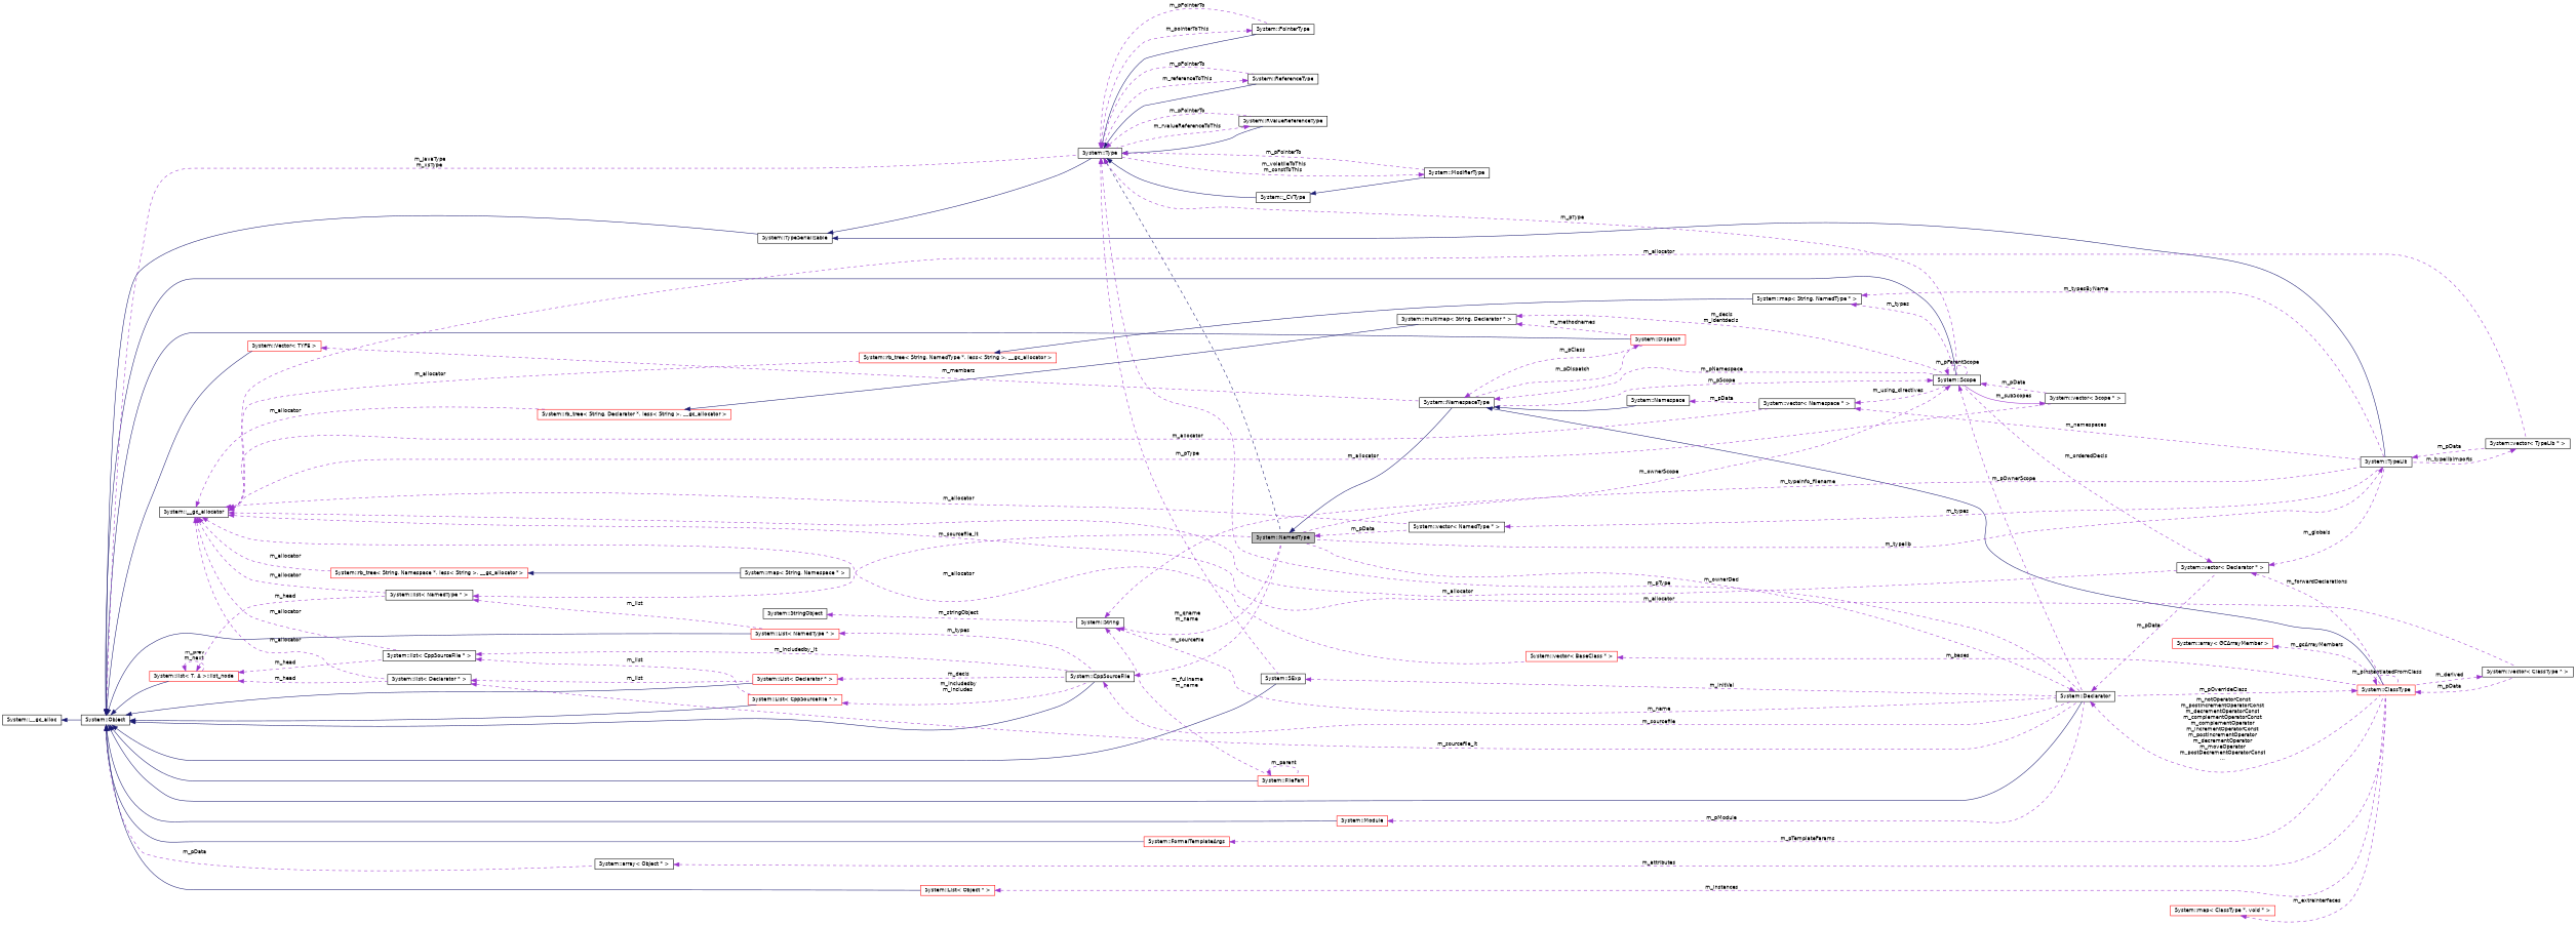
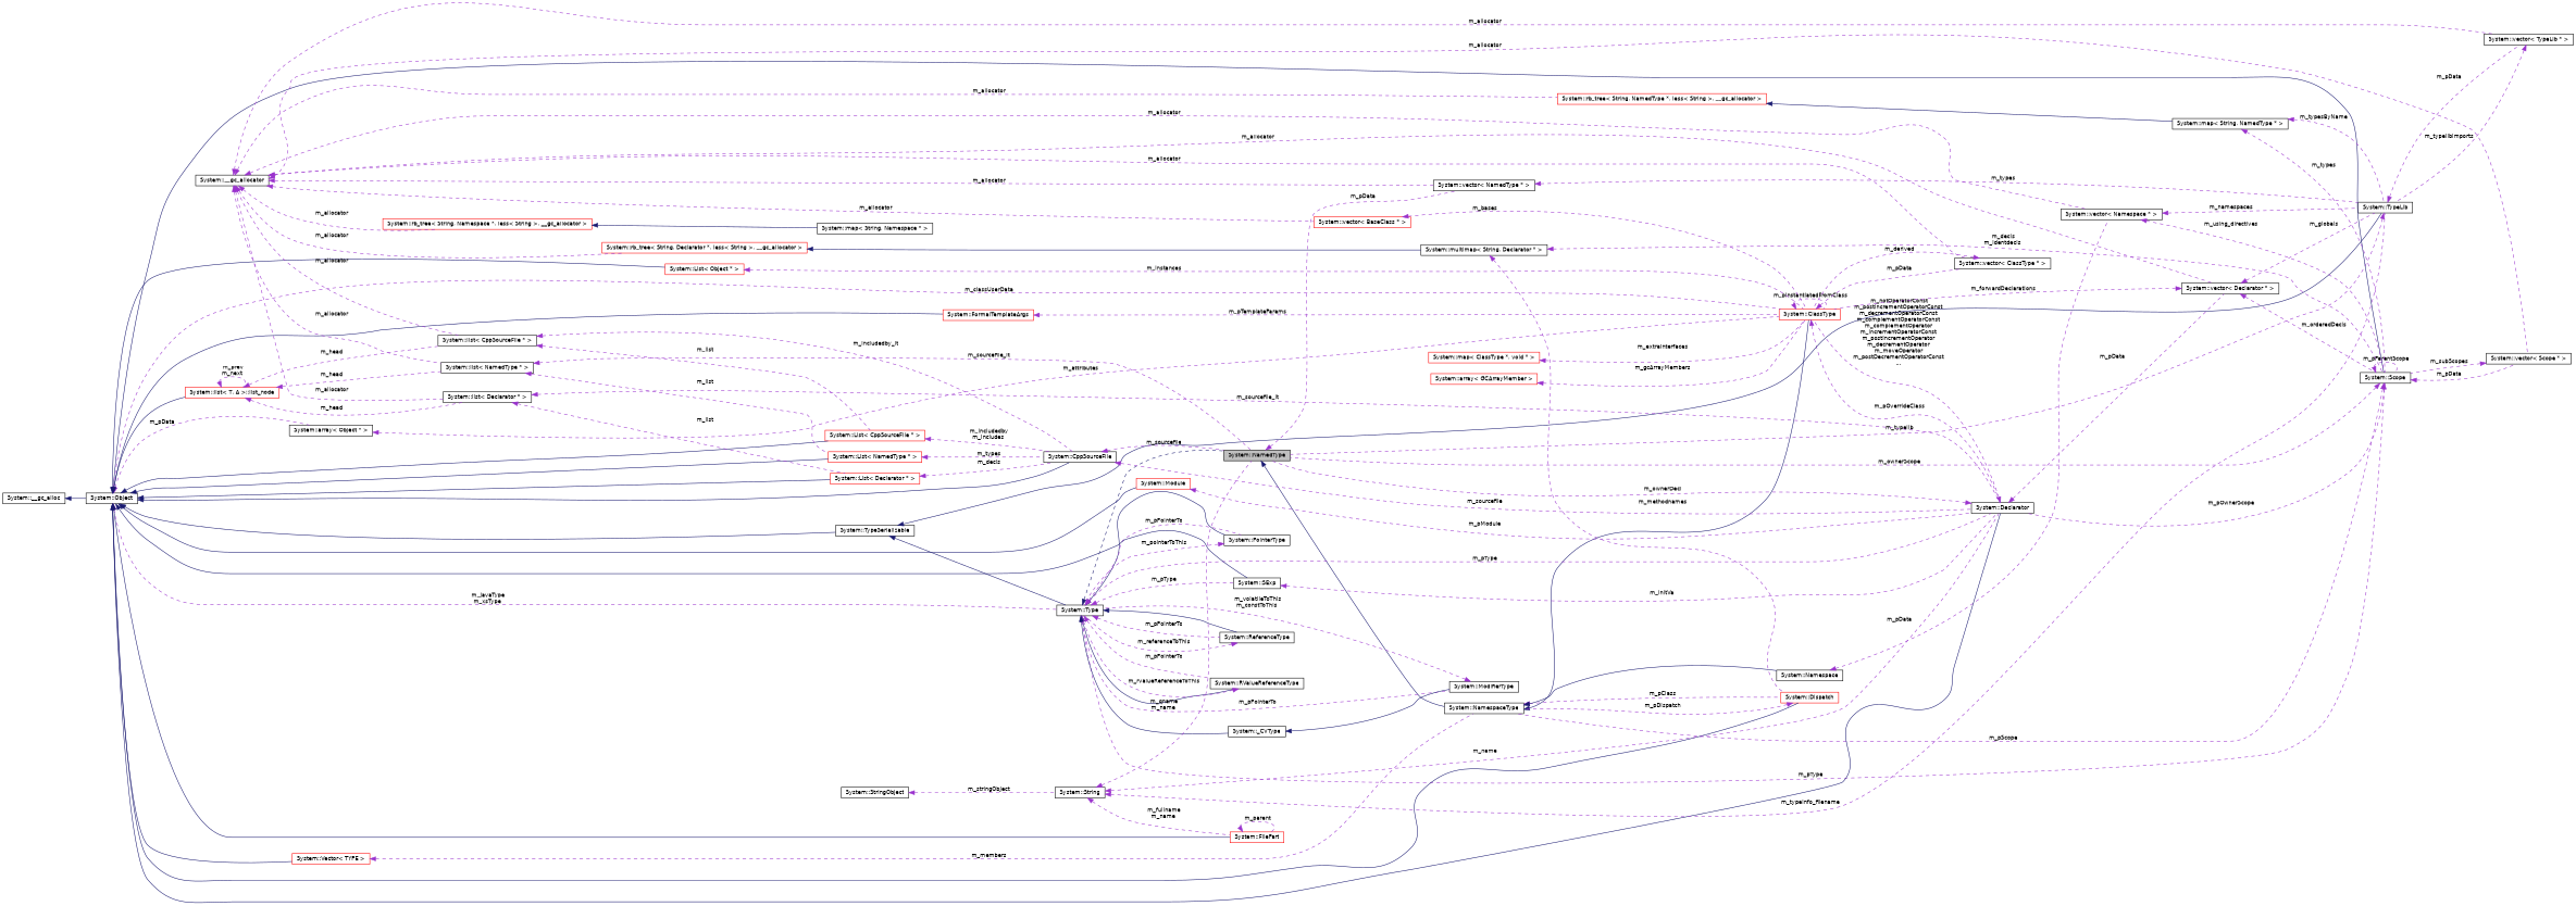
  digraph {
    rankdir=LR
    node [color=black fillcolor=white fontname=Helvetica fontsize=10 shape=record style=filled]
    edge [color=darkorchid3 dir=back fontname=Helvetica fontsize=10 labelfontname=Helvetica labelfontsize=10 style=dashed]
    n1 [fillcolor=grey75 fontcolor=black height=0.2 label="System::NamedType" width=0.4]
    n2 [height=0.2 label="System::NamespaceType" width=0.4]
    n3 [height=0.2 label="System::vector\< NamedType * \>" width=0.4]
    n4 [height=0.2 label="System::Scope" width=0.4]
    n5 [color=red height=0.2 label="System::Dispatch" width=0.4]
    n6 [color=red height=0.2 label="System::ClassType" width=0.4]
    n7 [height=0.2 label="System::Namespace" width=0.4]
    n8 [height=0.2 label="System::TypeLib" width=0.4]
    n9 [height=0.2 label="System::Type" width=0.4]
    n10 [height=0.2 label="System::PointerType" width=0.4]
    n11 [height=0.2 label="System::ReferenceType" width=0.4]
    n12 [height=0.2 label="System::RValueReferenceType" width=0.4]
    n13 [height=0.2 label="System::ModifierType" width=0.4]
    n14 [height=0.2 label="System::_CVType" width=0.4]
    n15 [height=0.2 label="System::Declarator" width=0.4]
    n16 [height=0.2 label="System::SExp" width=0.4]
    n17 [height=0.2 label="System::vector\< Scope * \>" width=0.4]
    n18 [height=0.2 label="System::vector\< Declarator * \>" width=0.4]
    n19 [height=0.2 label="System::TypeSerializable" width=0.4]
    n20 [height=0.2 label="System::vector\< TypeLib * \>" width=0.4]
    n21 [height=0.2 label="System::Object" width=0.4]
    n22 [color=red height=0.2 label="System::Vector\< TYPE \>" width=0.4]
    n23 [height=0.2 label="System::CppSourceFile" width=0.4]
    n24 [color=red height=0.2 label="System::FilePart" width=0.4]
    n25 [color=red height=0.2 label="System::List\< NamedType * \>" width=0.4]
    n26 [color=red height=0.2 label="System::list\< T, A \>::list_node" width=0.4]
    n27 [color=red height=0.2 label="System::List\< CppSourceFile * \>" width=0.4]
    n28 [color=red height=0.2 label="System::List\< Declarator * \>" width=0.4]
    n29 [height=0.2 label="System::array\< Object * \>" width=0.4]
    n30 [color=red height=0.2 label="System::List\< Object * \>" width=0.4]
    n31 [color=red height=0.2 label="System::FormalTemplateArgs" width=0.4]
    n32 [color=red height=0.2 label="System::Module" width=0.4]
    n33 [height=0.2 label="System::StringObject" width=0.4]
    n34 [height=0.2 label="System::String" width=0.4]
    n35 [height=0.2 label="System::list\< NamedType * \>" width=0.4]
    n36 [height=0.2 label="System::list\< CppSourceFile * \>" width=0.4]
    n37 [height=0.2 label="System::list\< Declarator * \>" width=0.4]
    n38 [height=0.2 label="System::vector\< ClassType * \>" width=0.4]
    n39 [height=0.2 label="System::__gc_alloc" width=0.4]
    n40 [height=0.2 label="System::__gc_allocator" width=0.4]
    n41 [color=red height=0.2 label="System::rb_tree\< String, Declarator *, less\< String \>, __gc_allocator \>" width=0.4]
    n42 [color=red height=0.2 label="System::rb_tree\< String, Namespace *, less\< String \>, __gc_allocator \>" width=0.4]
    n43 [height=0.2 label="System::vector\< Namespace * \>" width=0.4]
    n44 [color=red height=0.2 label="System::vector\< BaseClass * \>" width=0.4]
    n45 [color=red height=0.2 label="System::rb_tree\< String, NamedType *, less\< String \>, __gc_allocator \>" width=0.4]
    n46 [height=0.2 label="System::multimap\< String, Declarator * \>" width=0.4]
    n47 [height=0.2 label="System::map\< String, Namespace * \>" width=0.4]
    n48 [height=0.2 label="System::map\< String, NamedType * \>" width=0.4]
    n49 [color=red height=0.2 label="System::map\< ClassType *, void * \>" width=0.4]
    n50 [color=red height=0.2 label="System::array\< GCArrayMember \>" width=0.4]
    n1 -> n2 [color=midnightblue style=solid]
    n1 -> n3 [label=" m_pData"]
-   n2 -> n4 [label=" m_pNamespace"]
    n2 -> n5 [label=" m_pClass"]
    n2 -> n6 [color=midnightblue style=solid]
    n2 -> n7 [color=midnightblue style=solid]
    n3 -> n8 [label=" m_types"]
    n4 -> n1 [label=" m_ownerScope"]
    n4 -> n2 [label=" m_pScope"]
    n4 -> n4 [label=" m_pParentScope"]
    n4 -> n15 [label=" m_pOwnerScope"]
    n4 -> n17 [label=" m_pData"]
    n5 -> n2 [label=" m_pDispatch"]
    n6 -> n6 [label=" m_pInstantiatedFromClass"]
    n6 -> n15 [label=" m_pOverrideClass"]
    n6 -> n38 [label=" m_pData"]
    n7 -> n43 [label=" m_pData"]
    n8 -> n1 [label=" m_typelib"]
    n8 -> n20 [label=" m_pData"]
    n9 -> n1 [color=midnightblue]
    n9 -> n4 [label=" m_pType"]
    n9 -> n10 [color=midnightblue style=solid]
    n9 -> n10 [label=" m_pPointerTo"]
    n9 -> n11 [color=midnightblue style=solid]
    n9 -> n11 [label=" m_pPointerTo"]
    n9 -> n12 [color=midnightblue style=solid]
    n9 -> n12 [label=" m_pPointerTo"]
    n9 -> n13 [label=" m_pPointerTo"]
    n9 -> n14 [color=midnightblue style=solid]
    n9 -> n15 [label=" m_pType"]
    n9 -> n16 [label=" m_pType"]
    n10 -> n9 [label=" m_pointerToThis"]
    n11 -> n9 [label=" m_referenceToThis"]
    n12 -> n9 [label=" m_rvalueReferenceToThis"]
    n13 -> n9 [label=" m_volatileToThis\nm_constToThis"]
    n14 -> n13 [color=midnightblue style=solid]
    n15 -> n1 [label=" m_ownerDecl"]
    n15 -> n6 [label=" m_notOperatorConst\nm_postIncrementOperatorConst\nm_decrementOperatorConst\nm_complementOperatorConst\nm_complementOperator\nm_incrementOperatorConst\nm_postIncrementOperator\nm_decrementOperator\nm_moveOperator\nm_postDecrementOperatorConst\n..."]
    n15 -> n18 [label=" m_pData"]
    n16 -> n15 [label=" m_initVal"]
-   n17 -> n4 [label=" m_subScopes" style=solid]
+   n17 -> n4 [label=" m_subScopes"]
    n18 -> n4 [label=" m_orderedDecls"]
    n18 -> n6 [label=" m_forwardDeclarations"]
    n18 -> n8 [label=" m_globals"]
    n19 -> n8 [color=midnightblue style=solid]
    n19 -> n9 [color=midnightblue style=solid]
    n20 -> n8 [label=" m_typelibimports"]
    n21 -> n4 [color=midnightblue style=solid]
    n21 -> n5 [color=midnightblue style=solid]
+   n21 -> n6 [label=" m_classUserData"]
    n21 -> n9 [label=" m_javaType\nm_xsType"]
    n21 -> n15 [color=midnightblue style=solid]
    n21 -> n16 [color=midnightblue style=solid]
    n21 -> n19 [color=midnightblue style=solid]
    n21 -> n22 [color=midnightblue style=solid]
    n21 -> n23 [color=midnightblue style=solid]
    n21 -> n24 [color=midnightblue style=solid]
    n21 -> n25 [color=midnightblue style=solid]
    n21 -> n26 [color=midnightblue style=solid]
    n21 -> n27 [color=midnightblue style=solid]
    n21 -> n28 [color=midnightblue style=solid]
    n21 -> n29 [label=" m_pData"]
    n21 -> n30 [color=midnightblue style=solid]
    n21 -> n31 [color=midnightblue style=solid]
    n21 -> n32 [color=midnightblue style=solid]
    n22 -> n2 [label=" m_members"]
    n23 -> n1 [label=" m_sourcefile"]
    n23 -> n15 [label=" m_sourcefile"]
    n24 -> n24 [label=" m_parent"]
    n25 -> n23 [label=" m_types"]
    n26 -> n26 [label=" m_prev\nm_next"]
    n26 -> n35 [label=" m_head"]
    n26 -> n36 [label=" m_head"]
    n26 -> n37 [label=" m_head"]
    n27 -> n23 [label=" m_includedby\nm_includes"]
    n28 -> n23 [label=" m_decls"]
    n29 -> n6 [label=" m_attributes"]
    n30 -> n6 [label=" m_instances"]
    n31 -> n6 [label=" m_pTemplateParams"]
    n32 -> n15 [label=" m_pModule"]
    n33 -> n34 [label=" m_stringObject"]
    n34 -> n1 [label=" m_qname\nm_name"]
    n34 -> n8 [label=" m_typeinfo_filename"]
    n34 -> n15 [label=" m_name"]
    n34 -> n24 [label=" m_fullname\nm_name"]
    n35 -> n1 [label=" m_sourcefile_it"]
    n35 -> n25 [label=" m_list"]
    n36 -> n23 [label=" m_includedby_it"]
    n36 -> n27 [label=" m_list"]
    n37 -> n15 [label=" m_sourcefile_it"]
    n37 -> n28 [label=" m_list"]
    n38 -> n6 [label=" m_derived"]
    n39 -> n21 [color=midnightblue style=solid]
    n40 -> n3 [label=" m_allocator"]
    n40 -> n17 [label=" m_allocator"]
    n40 -> n18 [label=" m_allocator"]
    n40 -> n20 [label=" m_allocator"]
    n40 -> n35 [label=" m_allocator"]
    n40 -> n36 [label=" m_allocator"]
    n40 -> n37 [label=" m_allocator"]
    n40 -> n38 [label=" m_allocator"]
    n40 -> n41 [label=" m_allocator"]
    n40 -> n42 [label=" m_allocator"]
    n40 -> n43 [label=" m_allocator"]
    n40 -> n44 [label=" m_allocator"]
    n40 -> n45 [label=" m_allocator"]
    n41 -> n46 [color=midnightblue style=solid]
    n42 -> n47 [color=midnightblue style=solid]
    n43 -> n4 [label=" m_using_directives"]
    n43 -> n8 [label=" m_namespaces"]
    n44 -> n6 [label=" m_bases"]
    n45 -> n48 [color=midnightblue style=solid]
    n46 -> n4 [label=" m_decls\nm_identdecls"]
    n46 -> n5 [label=" m_methodnames"]
    n48 -> n4 [label=" m_types"]
    n48 -> n8 [label=" m_typesByName"]
    n49 -> n6 [label=" m_extraInterfaces"]
    n50 -> n6 [label=" m_gcArrayMembers"]
  }
